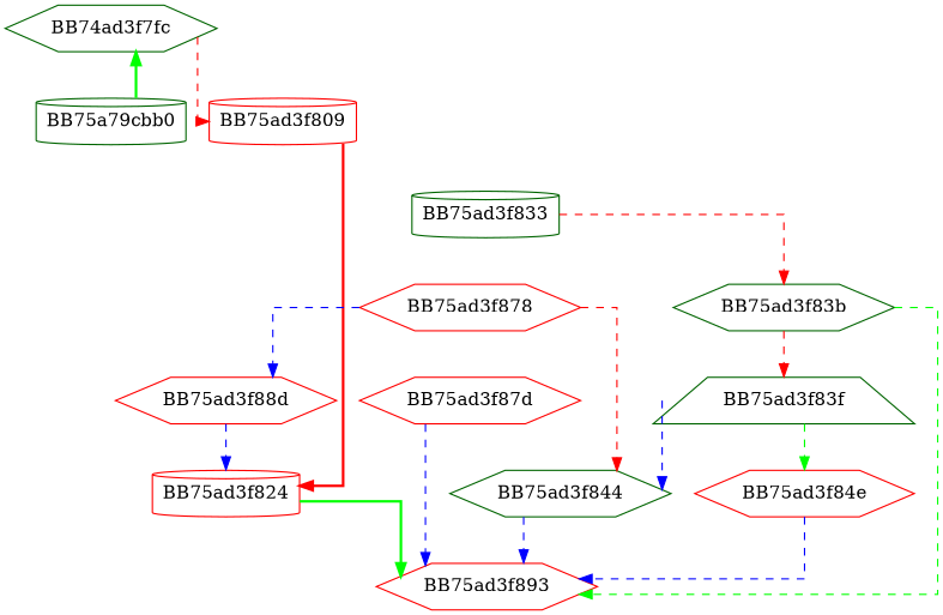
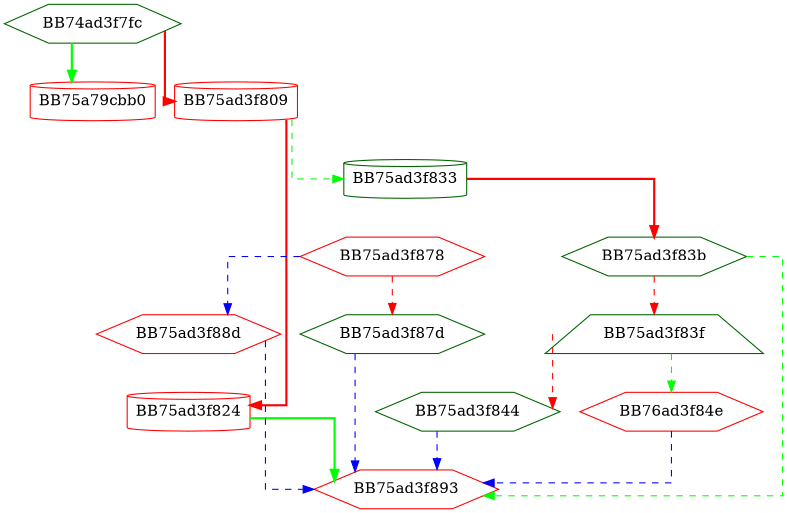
  digraph {
    fontname="DejaVu Serif"
    splines=ortho
    node [color=red fontname="DejaVu Serif" shape=hexagon]
    edge [color=red fontname="DejaVu Serif" style=dashed]
    n1 [color=darkgreen label=BB74ad3f7fc]
-   BB75a79cbb0 [color=darkgreen shape=cylinder]
+   BB75a79cbb0 [shape=cylinder]
    BB75ad3f809 [shape=cylinder]
    BB75ad3f833 [color=darkgreen shape=cylinder]
    BB75ad3f824 [shape=cylinder]
    BB75ad3f83b [color=darkgreen]
    BB75ad3f893
    BB75ad3f83f [color=darkgreen shape=trapezium]
    BB75ad3f88d
    BB75ad3f878
-   BB75ad3f87d
-   BB75ad3f84e
+   BB75ad3f87d [color=darkgreen]
+   BB75ad3f84e [label=BB76ad3f84e]
    BB75ad3f844 [color=darkgreen]
-   BB75a79cbb0 -> n1 [color=green style=bold]
-   n1 -> BB75ad3f809
+   n1 -> BB75a79cbb0 [color=green style=bold]
+   n1 -> BB75ad3f809 [style=bold]
+   BB75ad3f809 -> BB75ad3f833 [color=green]
    BB75ad3f809 -> BB75ad3f824 [style=bold]
-   BB75ad3f833 -> BB75ad3f83b
+   BB75ad3f833 -> BB75ad3f83b [style=bold]
    BB75ad3f824 -> BB75ad3f893 [color=green style=bold]
    BB75ad3f83b -> BB75ad3f893 [color=green]
    BB75ad3f83b -> BB75ad3f83f
    BB75ad3f83f -> BB75ad3f84e [color=green]
-   BB75ad3f83f -> BB75ad3f844 [color=blue]
-   BB75ad3f88d -> BB75ad3f824 [color=blue]
+   BB75ad3f83f -> BB75ad3f844
+   BB75ad3f88d -> BB75ad3f893 [color=blue]
    BB75ad3f878 -> BB75ad3f88d [color=blue]
-   BB75ad3f878 -> BB75ad3f844
+   BB75ad3f878 -> BB75ad3f87d
    BB75ad3f87d -> BB75ad3f893 [color=blue]
    BB75ad3f84e -> BB75ad3f893 [color=blue]
    BB75ad3f844 -> BB75ad3f893 [color=blue]
  }
